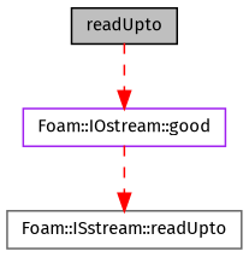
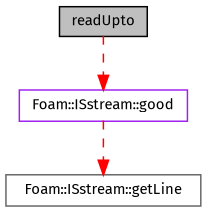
  digraph {
    fontname="Fira Sans"
    rankdir=TB
    node [fontname="Fira Sans" fontsize=10 shape=record]
    edge [color=red fontname="Fira Sans" fontsize=10 labelfontname=Helvetica labelfontsize=10 style=dashed]
    n1 [color=black fillcolor=grey75 fontcolor=black height=0.2 label=readUpto style=filled width=0.4]
-   n2 [color=purple height=0.2 label="Foam::IOstream::good" width=0.4]
-   n3 [color=gray40 height=0.2 label="Foam::ISstream::readUpto" width=0.4]
+   n2 [color=purple height=0.2 label="Foam::ISstream::good" width=0.4]
+   n3 [color=gray40 height=0.2 label="Foam::ISstream::getLine" width=0.4]
    n1 -> n2
    n2 -> n3
  }
